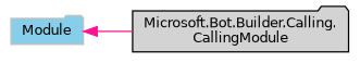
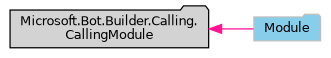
  digraph {
    rankdir=LR
    node [fontname=Helvetica fontsize=10 shape=folder style=filled]
    n1 [color=grey75 fillcolor=skyblue height=0.2 label=Module width=0.4]
    n2 [color=black fillcolor=lightgrey height=0.2 label="Microsoft.Bot.Builder.Calling.\lCallingModule" width=0.4]
-   n1 -> n2 [color=deeppink dir=back fontname=Helvetica fontsize=10 labelfontname=Helvetica labelfontsize=10 style=solid]
+   n2 -> n1 [color=deeppink dir=back fontname=Helvetica fontsize=10 labelfontname=Helvetica labelfontsize=10 style=solid]
  }
